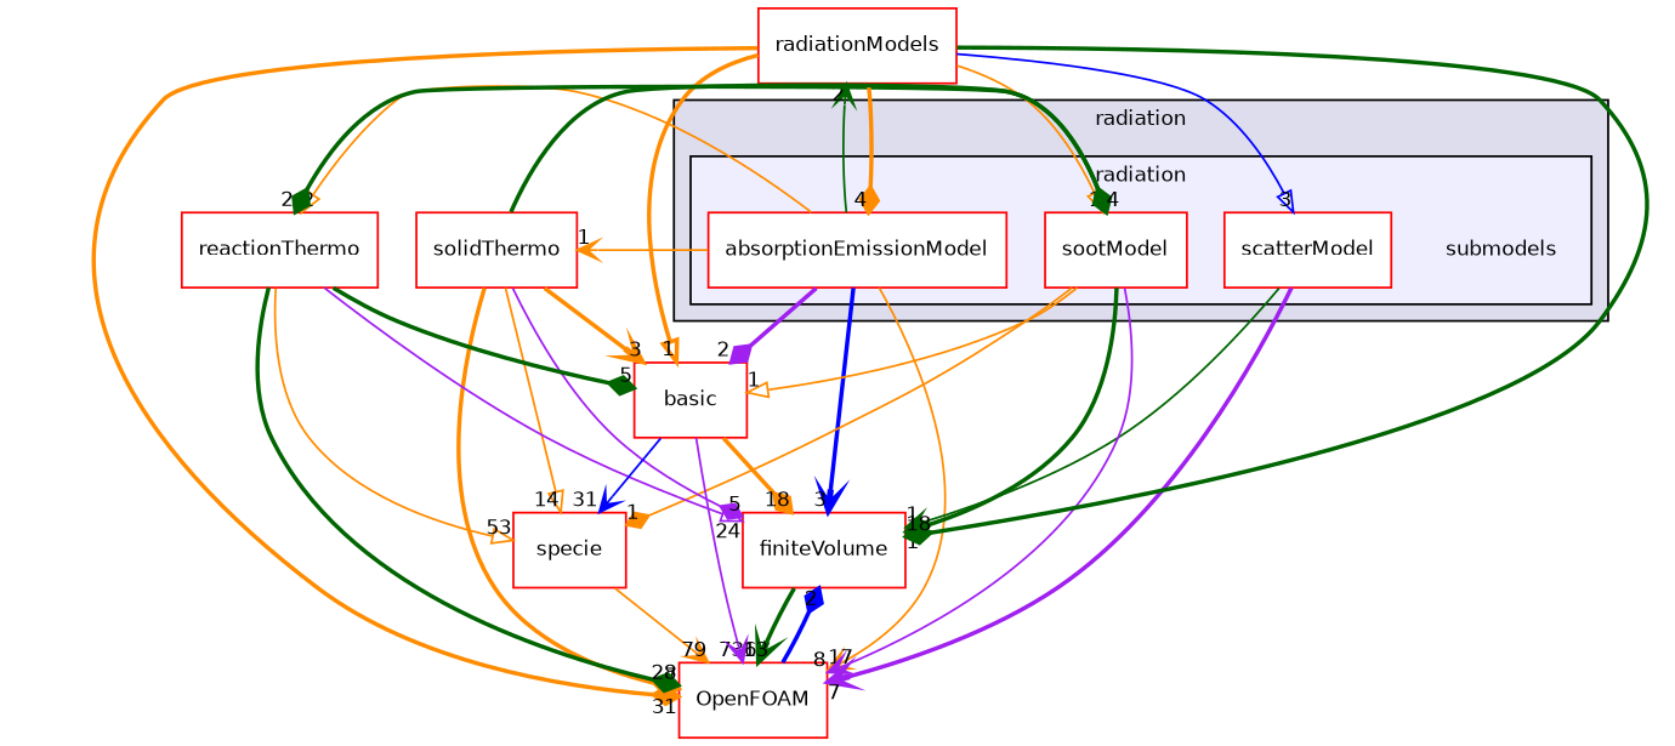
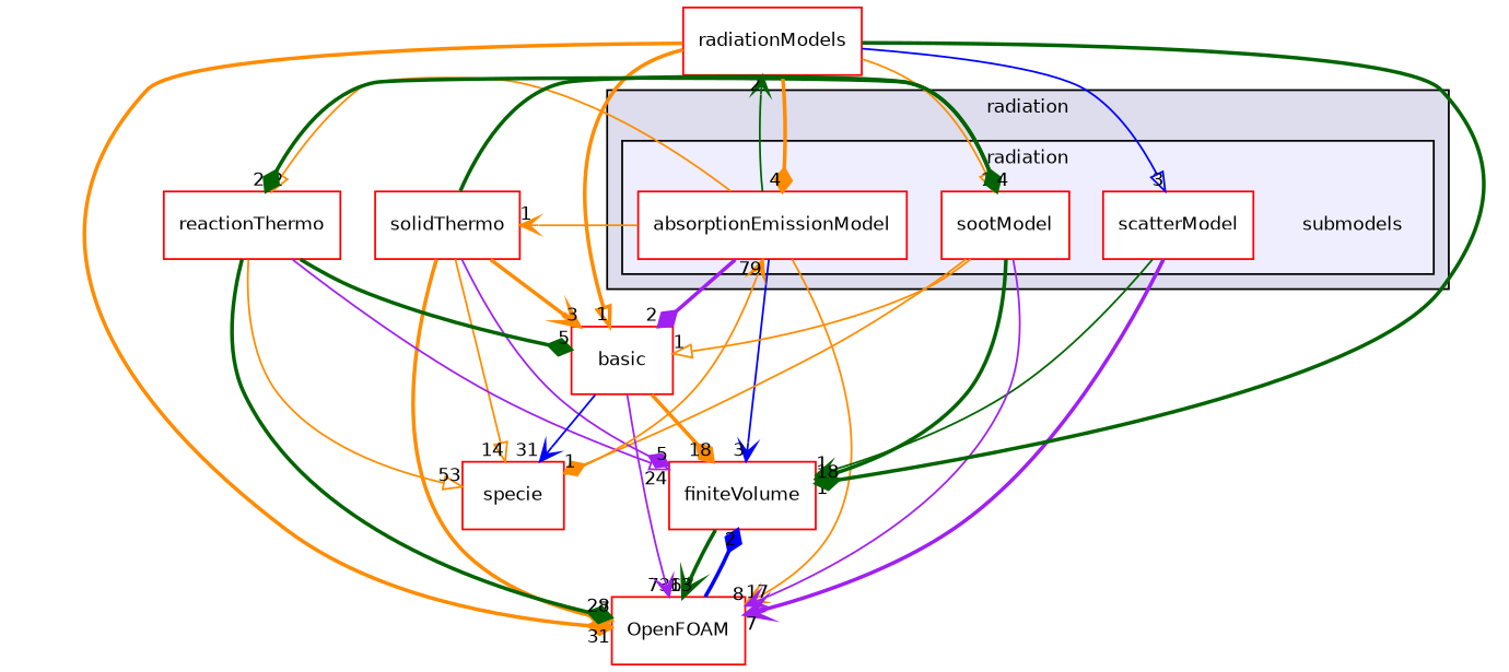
  digraph {
    compound=true
    node [fontname=Helvetica fontsize=10 shape=box color=red]
    edge [arrowhead=diamond color=darkorange headlabel=1 labeldistance=1.5 labelfontname=Helvetica labelfontsize=10 style=bold]
    n1 [label=submodels shape=plaintext color=""]
    n2 [fillcolor=white label=absorptionEmissionModel style=filled]
    n3 [fillcolor=white label=scatterModel style=filled]
    n4 [fillcolor=white label=sootModel style=filled]
    n5 [label=finiteVolume]
    n6 [label=radiationModels]
    n7 [label=OpenFOAM]
    n8 [label=solidThermo]
    n9 [label=reactionThermo]
    n10 [label=basic]
    n11 [label=specie]
    subgraph cluster_1 {
      bgcolor="#ddddee"
      fontname=Helvetica
      fontsize=10
      label=radiation
      pencolor=black
      subgraph cluster_2 {
        bgcolor="#eeeeff"
        fontname=Helvetica
        fontsize=10
        label=radiation
        pencolor=black
        n1
        n2
        n3
        n4
      }
    }
-   n2 -> n5 [arrowhead=vee color=blue headlabel=3]
+   n2 -> n5 [arrowhead=vee color=blue headlabel=3 style=solid]
    n2 -> n6 [arrowhead=vee color=darkgreen headlabel=2 style=solid]
    n2 -> n7 [arrowhead=vee headlabel=17 style=solid]
    n2 -> n8 [arrowhead=vee style=solid]
    n2 -> n9 [arrowhead=onormal headlabel=2 style=solid]
    n2 -> n10 [color=purple headlabel=2]
    n3 -> n5 [arrowhead=vee color=darkgreen style=solid]
    n3 -> n7 [arrowhead=vee color=purple headlabel=7]
    n4 -> n5 [color=darkgreen]
    n4 -> n7 [arrowhead=vee color=purple headlabel=8 style=solid]
    n4 -> n9 [color=darkgreen headlabel=2]
    n4 -> n10 [arrowhead=onormal style=solid]
    n4 -> n11 [style=solid]
    n5 -> n7 [arrowhead=vee color=darkgreen headlabel=736]
    n6 -> n2 [headlabel=4]
    n6 -> n3 [arrowhead=onormal color=blue headlabel=3 style=solid]
    n6 -> n4 [arrowhead=onormal style=solid]
    n6 -> n5 [color=darkgreen headlabel=18]
    n6 -> n7 [headlabel=31]
    n6 -> n10 [arrowhead=onormal]
    n7 -> n5 [color=blue headlabel=2]
    n8 -> n4 [color=darkgreen headlabel=4]
    n8 -> n5 [color=purple headlabel=5 style=solid]
    n8 -> n7 [headlabel=7]
    n8 -> n10 [arrowhead=vee headlabel=3]
    n8 -> n11 [arrowhead=onormal headlabel=14 style=solid]
    n9 -> n5 [arrowhead=onormal color=purple headlabel=24 style=solid]
    n9 -> n7 [color=darkgreen headlabel=28]
    n9 -> n10 [color=darkgreen headlabel=5]
    n9 -> n11 [arrowhead=onormal headlabel=53 style=solid]
    n10 -> n5 [headlabel=18]
    n10 -> n7 [arrowhead=vee color=purple headlabel=13 style=solid]
    n10 -> n11 [arrowhead=vee color=blue headlabel=31 style=solid]
-   n11 -> n7 [arrowhead=vee headlabel=79 style=solid]
+   n11 -> n2 [arrowhead=vee headlabel=79 style=solid]
  }
